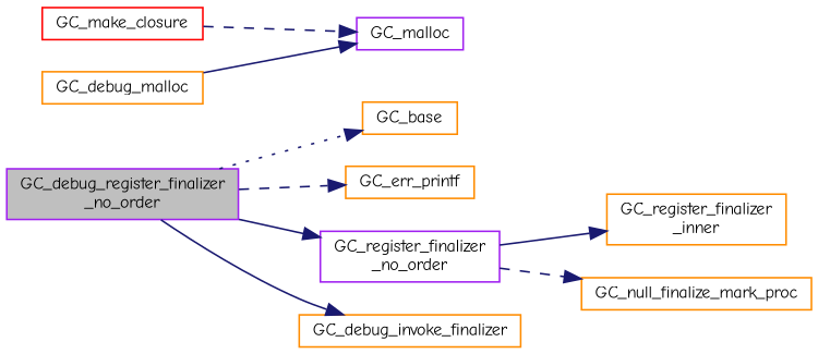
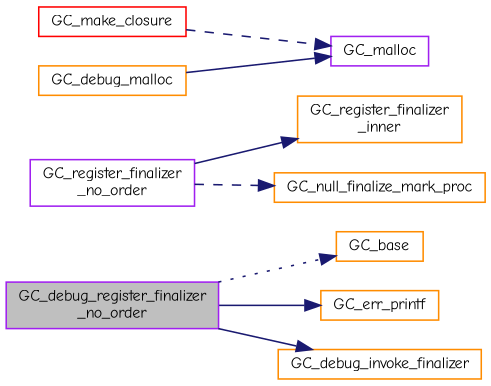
  digraph {
    fontname="Comic Neue"
    rankdir=LR
    node [color=darkorange fillcolor=white fontname="Comic Neue" fontsize=10 shape=record style=filled]
    edge [color=midnightblue fontname="Comic Neue" fontsize=10 labelfontname=Helvetica labelfontsize=10 style=solid]
    n1 [color=purple fillcolor=grey75 fontcolor=black height=0.2 label="GC_debug_register_finalizer\l_no_order" width=0.4]
    n2 [height=0.2 label=GC_base width=0.4]
    n3 [height=0.2 label=GC_err_printf width=0.4]
    n4 [color=purple height=0.2 label="GC_register_finalizer\l_no_order" width=0.4]
    n5 [height=0.2 label=GC_debug_invoke_finalizer width=0.4]
    n6 [height=0.2 label="GC_register_finalizer\l_inner" width=0.4]
    n7 [height=0.2 label=GC_null_finalize_mark_proc width=0.4]
    n8 [color=red height=0.2 label=GC_make_closure width=0.4]
    n9 [color=purple height=0.2 label=GC_malloc width=0.4]
    n10 [height=0.2 label=GC_debug_malloc width=0.4]
    n1 -> n2 [style=dotted]
-   n1 -> n3 [style=dashed]
-   n1 -> n4
+   n1 -> n3
    n1 -> n5
    n4 -> n6
    n4 -> n7 [style=dashed]
    n8 -> n9 [style=dashed]
    n10 -> n9
  }
